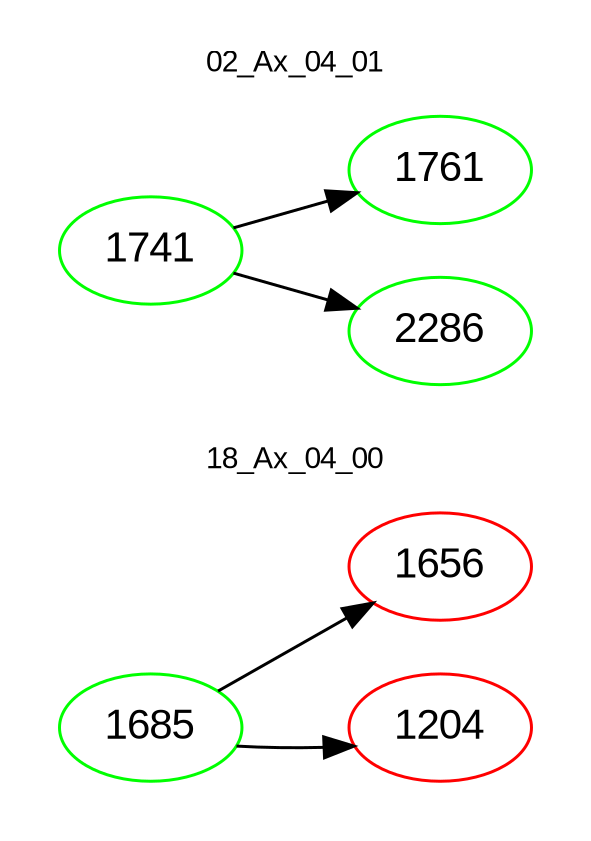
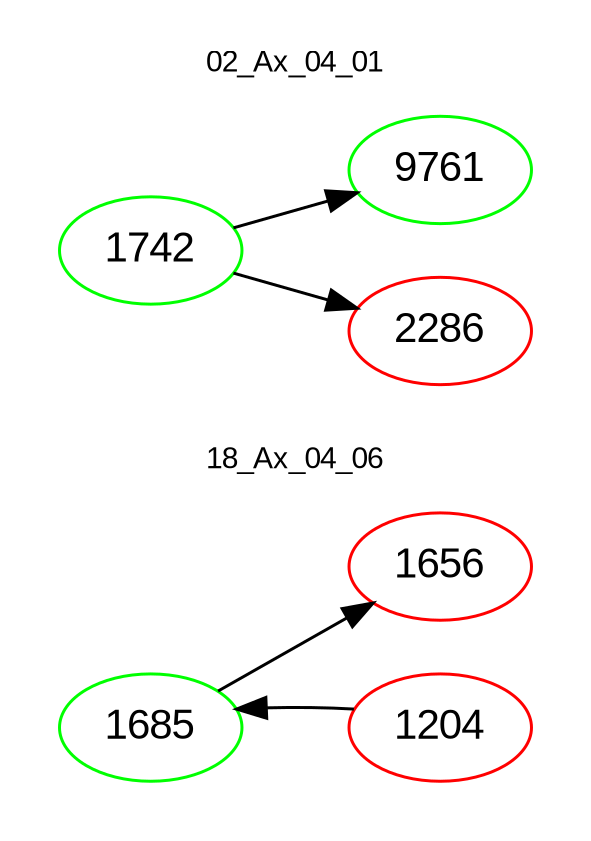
  digraph {
    fontname="Liberation Sans"
    rankdir=LR
    node [color=green fontname="Liberation Sans"]
    edge [color=black fontname="Liberation Sans"]
    n1 [label=1685]
    n2 [color=red label=1204]
    n3 [color=red label=1656]
-   n4 [label=1741]
-   n5 [label=2286]
-   n6 [label=1761]
+   n4 [label=1742]
+   n5 [color=red label=2286]
+   n6 [label=9761]
    subgraph cluster_1 {
      color=white
      fontsize=10
-     label="18_Ax_04_00"
+     label="18_Ax_04_06"
      n1
      n2
      n3
    }
    subgraph cluster_2 {
      color=white
      fontsize=10
      label="02_Ax_04_01"
      n4
      n5
      n6
    }
-   n1 -> n2
+   n2 -> n1
    n1 -> n3
    n4 -> n5
    n4 -> n6
  }
